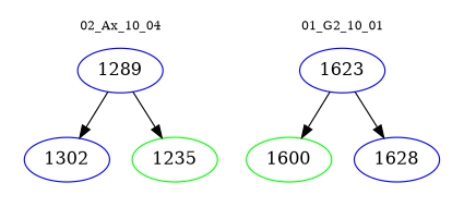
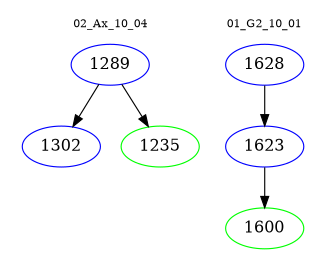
  digraph {
    node [color=blue]
    edge [color=black]
    n1 [label=1289]
    n2 [label=1302]
    n3 [color=green label=1235]
    n4 [label=1623]
    n5 [color=green label=1600]
    n6 [label=1628]
    subgraph cluster_1 {
      color=white
      fontsize=10
      label="02_Ax_10_04"
      n1
      n2
      n3
    }
    subgraph cluster_2 {
      color=white
      fontsize=10
      label="01_G2_10_01"
      n4
      n5
      n6
    }
    n1 -> n2
    n1 -> n3
    n4 -> n5
-   n4 -> n6
+   n6 -> n4
  }
